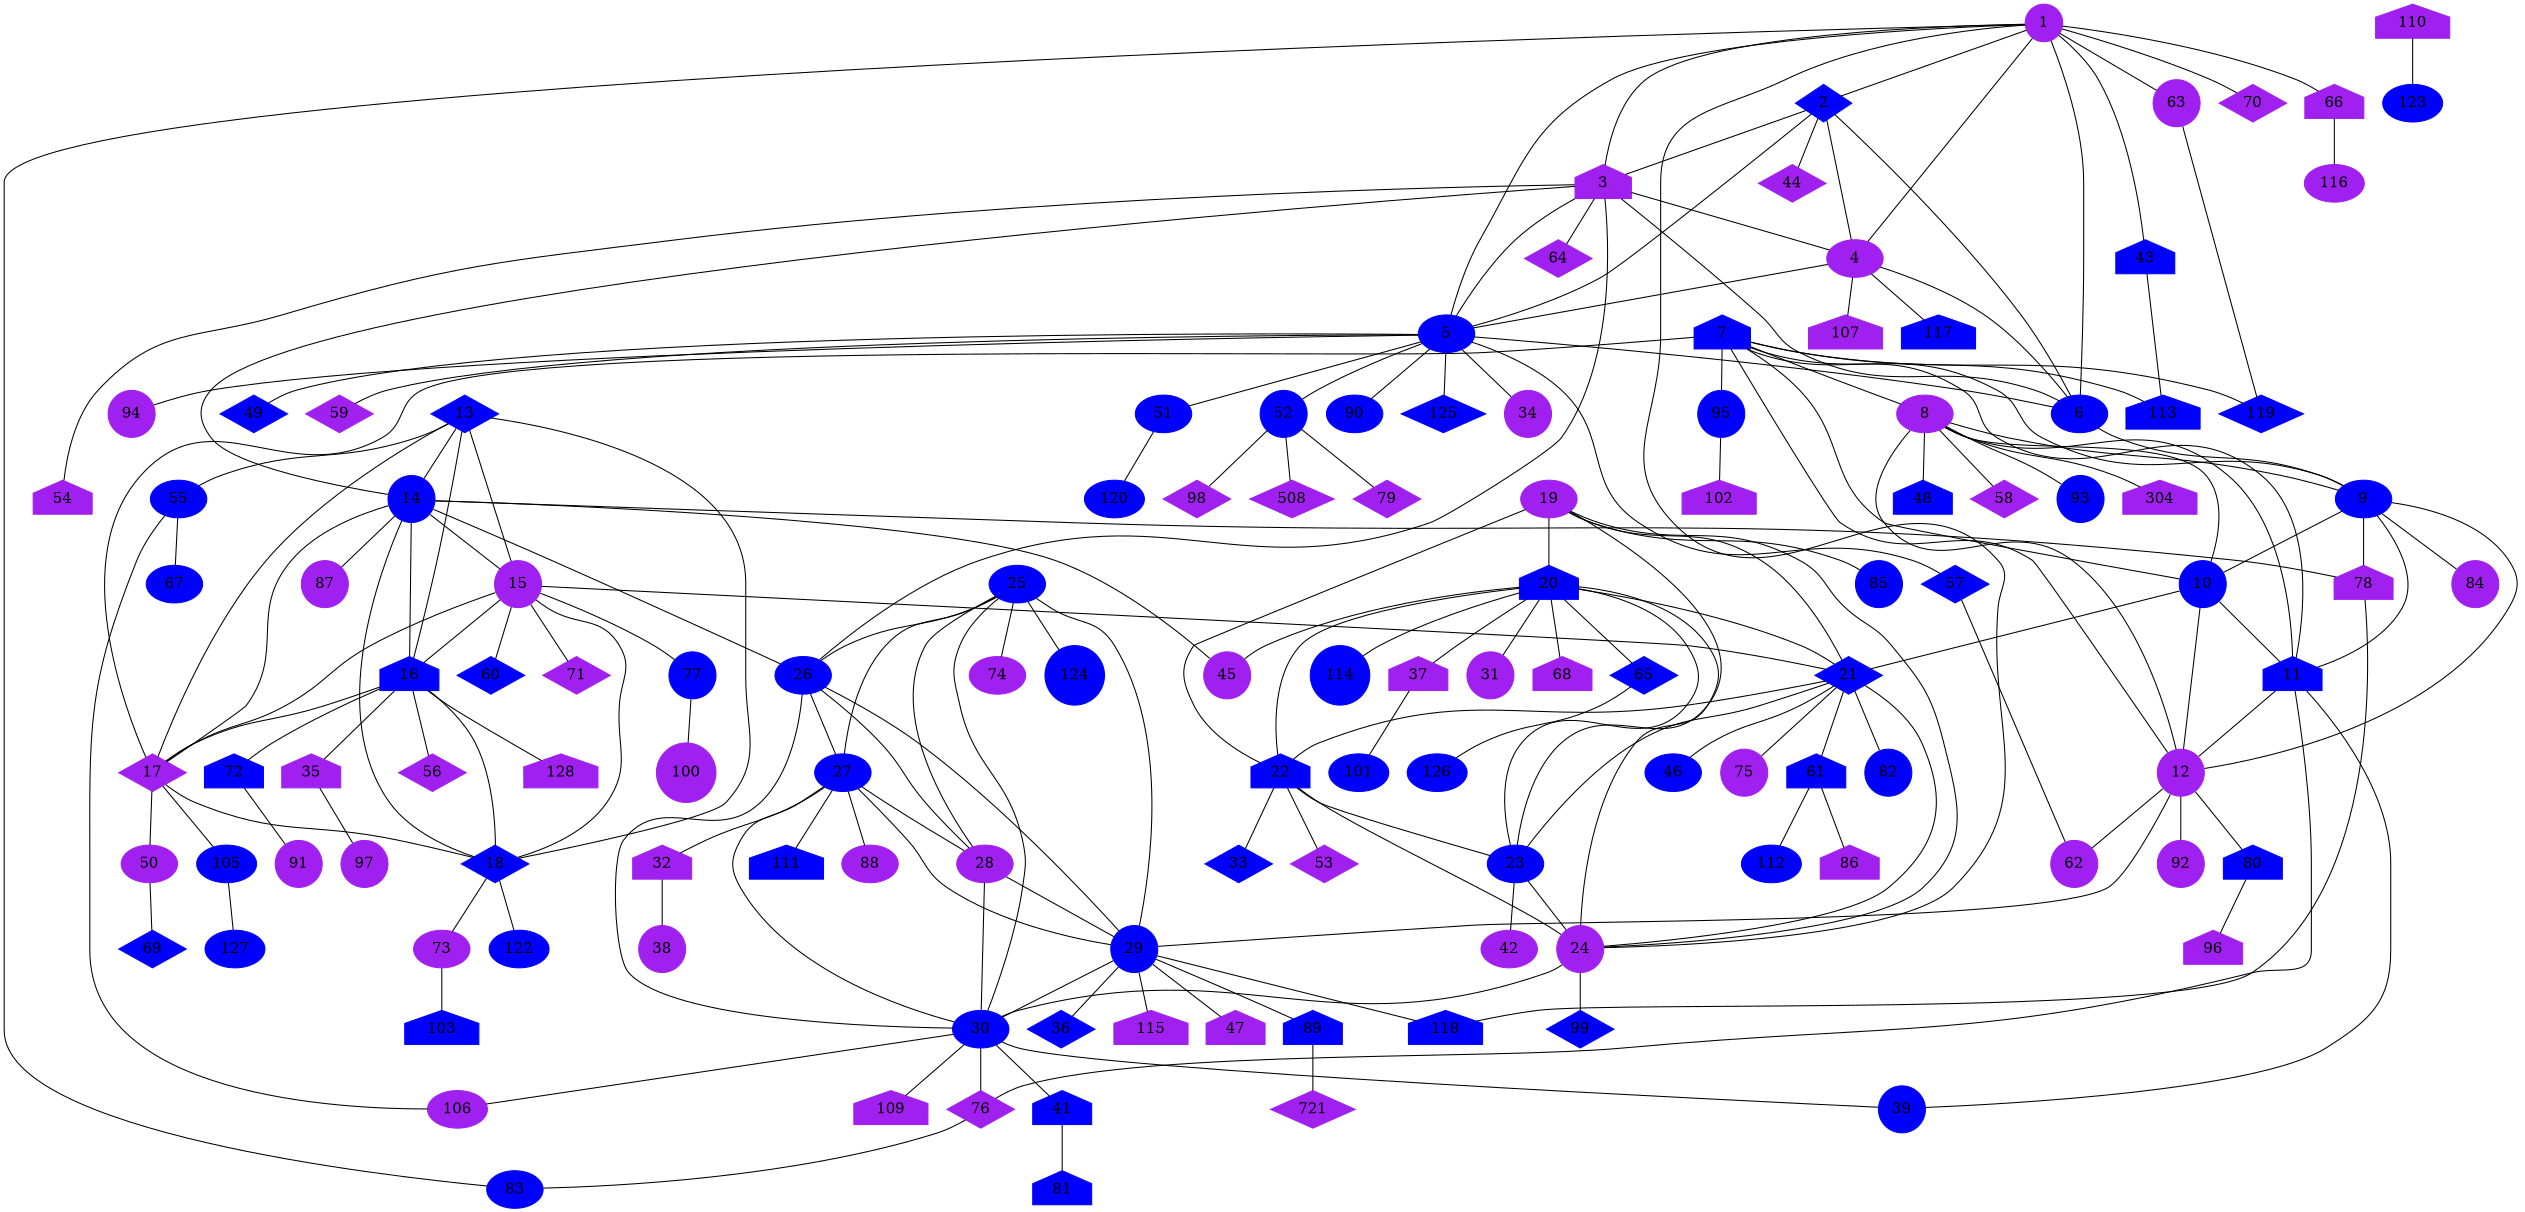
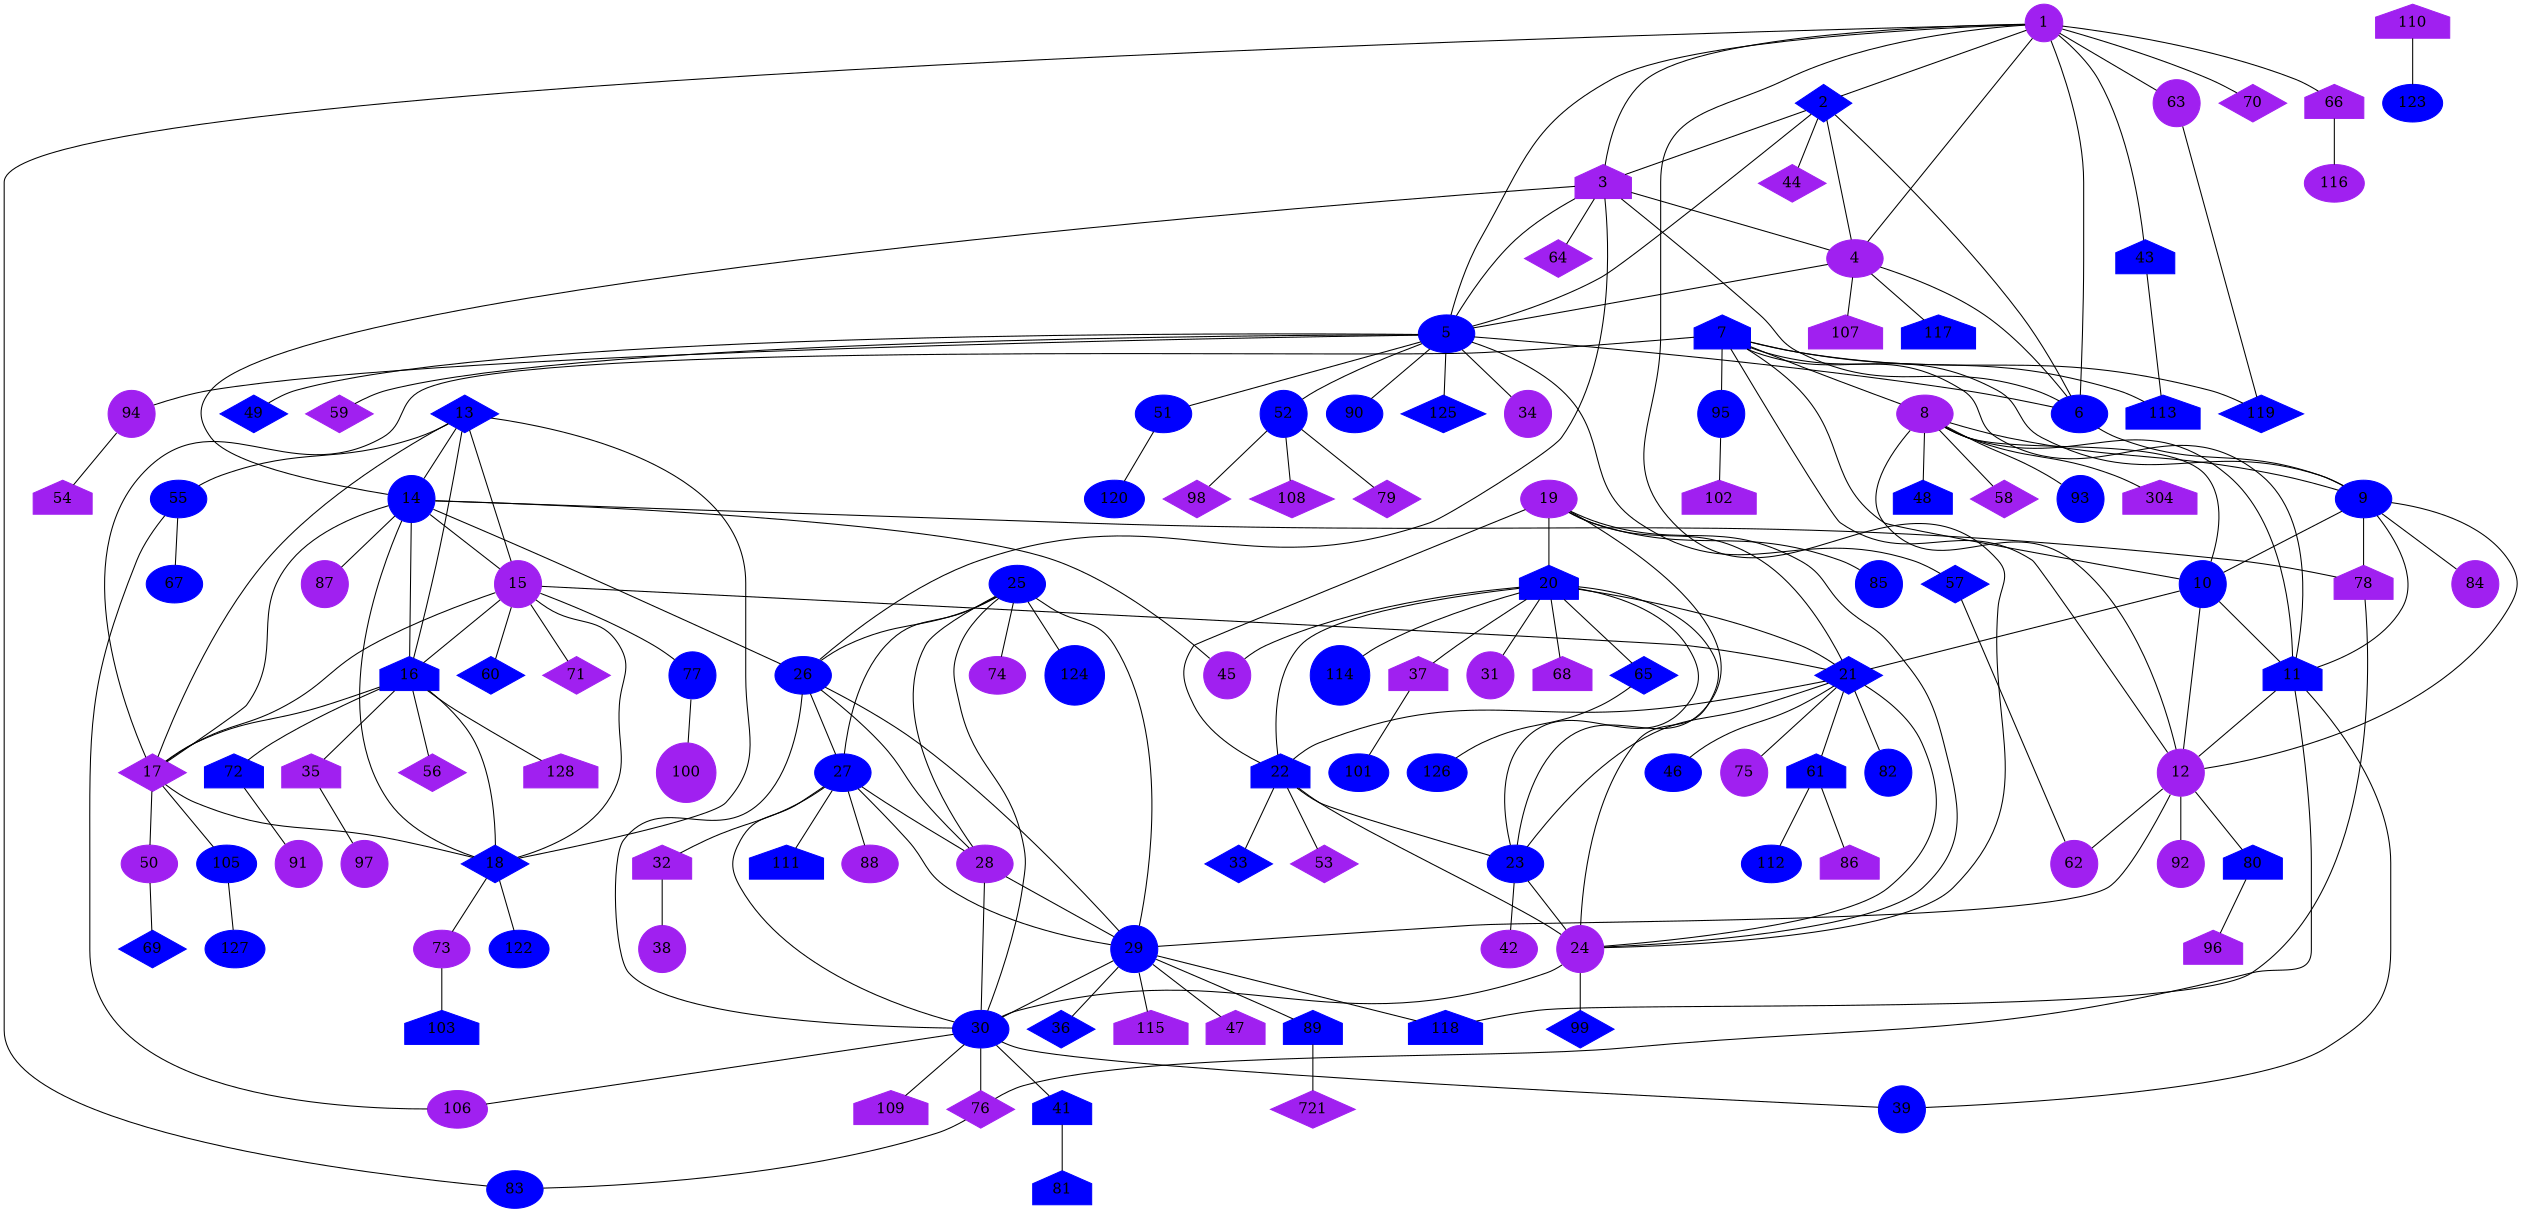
  graph {
    node [color=blue shape=house style=filled]
    1 [color=purple shape=circle]
    2 [shape=diamond]
    3 [color=purple]
    4 [color=purple shape=ellipse]
    5 [shape=ellipse]
    6 [shape=ellipse]
    24 [color=purple shape=circle]
    43
    63 [color=purple shape=circle]
    66 [color=purple]
    70 [color=purple shape=diamond]
    83 [shape=ellipse]
    44 [color=purple shape=diamond]
    14 [shape=circle]
    26 [shape=ellipse]
    54 [color=purple]
    64 [color=purple shape=diamond]
    107 [color=purple]
    117
    34 [color=purple shape=circle]
    49 [shape=diamond]
    51 [shape=ellipse]
    52 [shape=circle]
    57 [shape=diamond]
    59 [color=purple shape=diamond]
    90 [shape=ellipse]
    94 [color=purple shape=circle]
    125 [shape=diamond]
    9 [shape=ellipse]
    30 [shape=ellipse]
    99 [shape=diamond]
    113
    119 [shape=diamond]
    116 [color=purple shape=ellipse]
    17 [color=purple shape=diamond]
    78 [color=purple]
    15 [color=purple shape=circle]
    16
    18 [shape=diamond]
    45 [color=purple shape=circle]
    87 [color=purple shape=circle]
    29 [shape=circle]
    27 [shape=ellipse]
    28 [color=purple shape=ellipse]
    120 [shape=ellipse]
    79 [color=purple shape=diamond]
    98 [color=purple shape=diamond]
-   108 [color=purple shape=diamond label=508]
+   108 [color=purple shape=diamond]
    62 [color=purple shape=circle]
    10 [shape=circle]
    11
    12 [color=purple shape=circle]
    84 [color=purple shape=circle]
    7
    8 [color=purple shape=ellipse]
    95 [shape=circle]
    48
    58 [color=purple shape=diamond]
    93 [shape=circle]
    n60 [color=purple label=304]
    21 [shape=diamond]
    39 [shape=circle]
    76 [color=purple shape=diamond]
    80
    92 [color=purple shape=circle]
    50 [color=purple shape=ellipse]
    105 [shape=ellipse]
    102 [color=purple]
    118
    22
    23 [shape=ellipse]
    46 [shape=ellipse]
    61
    75 [color=purple shape=circle]
    82 [shape=circle]
    36 [shape=diamond]
    47 [color=purple]
    89
    115 [color=purple]
    96 [color=purple]
    13 [shape=diamond]
    55 [shape=ellipse]
    60 [shape=diamond]
    71 [color=purple shape=diamond]
    77 [shape=circle]
    35 [color=purple]
    56 [color=purple shape=diamond]
    72
    128 [color=purple]
    73 [color=purple shape=ellipse]
    122 [shape=ellipse]
    106 [color=purple shape=ellipse]
    67 [shape=ellipse]
    100 [color=purple shape=circle]
    97 [color=purple shape=circle]
    91 [color=purple shape=circle]
    69 [shape=diamond]
    127 [shape=ellipse]
    103
    19 [color=purple shape=ellipse]
    20
    85 [shape=circle]
    31 [color=purple shape=circle]
    37 [color=purple]
    65 [shape=diamond]
    68 [color=purple]
    114 [shape=circle]
    33 [shape=diamond]
    53 [color=purple shape=diamond]
    42 [color=purple shape=ellipse]
    101 [shape=ellipse]
    126 [shape=ellipse]
    86 [color=purple]
    112 [shape=ellipse]
    41
    109 [color=purple]
    25 [shape=ellipse]
    74 [color=purple shape=ellipse]
    124 [shape=circle]
    32 [color=purple]
    88 [color=purple shape=ellipse]
    111
    38 [color=purple shape=circle]
    n124 [color=purple label=721 shape=diamond]
    81
    110 [color=purple]
    123 [shape=ellipse]
    1 -- 2
    1 -- 3
    1 -- 4
    1 -- 5
    1 -- 6
    1 -- 24
    1 -- 43
    1 -- 63
    1 -- 66
    1 -- 70
    1 -- 83
    2 -- 3
    2 -- 4
    2 -- 5
    2 -- 6
    2 -- 44
    3 -- 4
    3 -- 5
    3 -- 6
    3 -- 14
    3 -- 26
-   3 -- 54
+   94 -- 54
    3 -- 64
    4 -- 5
    4 -- 6
    4 -- 107
    4 -- 117
    5 -- 6
    5 -- 34
    5 -- 49
    5 -- 51
    5 -- 52
    5 -- 57
    5 -- 59
    5 -- 90
    5 -- 94
    5 -- 125
    6 -- 9
    24 -- 30
    24 -- 99
    43 -- 113
    63 -- 119
    66 -- 116
    14 -- 26
    14 -- 17
    14 -- 78
    14 -- 15
    14 -- 16
    14 -- 18
    14 -- 45
    14 -- 87
    26 -- 30
    26 -- 29
    26 -- 27
    26 -- 28
    51 -- 120
    52 -- 79
    52 -- 98
    52 -- 108
    57 -- 62
    9 -- 78
    9 -- 10
    9 -- 11
    9 -- 12
    9 -- 84
    30 -- 39
    30 -- 76
    30 -- 106
    30 -- 41
    30 -- 109
    17 -- 18
    17 -- 50
    17 -- 105
    78 -- 118
    15 -- 17
    15 -- 16
    15 -- 18
    15 -- 21
    15 -- 60
    15 -- 71
    15 -- 77
    16 -- 17
    16 -- 18
    16 -- 35
    16 -- 56
    16 -- 72
    16 -- 128
    18 -- 73
    18 -- 122
    29 -- 30
    29 -- 118
    29 -- 36
    29 -- 47
    29 -- 89
    29 -- 115
    27 -- 30
    27 -- 29
    27 -- 28
    27 -- 32
    27 -- 88
    27 -- 111
    28 -- 30
    28 -- 29
    10 -- 11
    10 -- 12
    10 -- 21
    11 -- 12
    11 -- 39
    11 -- 76
    12 -- 29
    12 -- 62
    12 -- 80
    12 -- 92
    7 -- 9
    7 -- 113
    7 -- 119
    7 -- 17
    7 -- 10
    7 -- 11
    7 -- 12
    7 -- 8
    7 -- 95
    8 -- 9
    8 -- 10
    8 -- 11
    8 -- 12
    8 -- 48
    8 -- 58
    8 -- 93
    8 -- n60
    95 -- 102
    21 -- 24
    21 -- 22
    21 -- 23
    21 -- 46
    21 -- 61
    21 -- 75
    21 -- 82
    76 -- 83
    80 -- 96
    50 -- 69
    105 -- 127
    22 -- 24
    22 -- 23
    22 -- 33
    22 -- 53
    23 -- 24
    23 -- 42
    61 -- 86
    61 -- 112
    89 -- n124
    13 -- 14
    13 -- 17
    13 -- 15
    13 -- 16
    13 -- 18
    13 -- 55
    55 -- 106
    55 -- 67
    77 -- 100
    35 -- 97
    72 -- 91
    73 -- 103
    19 -- 24
    19 -- 21
    19 -- 22
    19 -- 23
    19 -- 20
    19 -- 85
    20 -- 24
    20 -- 45
    20 -- 21
    20 -- 22
    20 -- 23
    20 -- 31
    20 -- 37
    20 -- 65
    20 -- 68
    20 -- 114
    37 -- 101
    65 -- 126
    41 -- 81
    25 -- 26
    25 -- 30
    25 -- 29
    25 -- 27
    25 -- 28
    25 -- 74
    25 -- 124
    32 -- 38
    110 -- 123
  }
